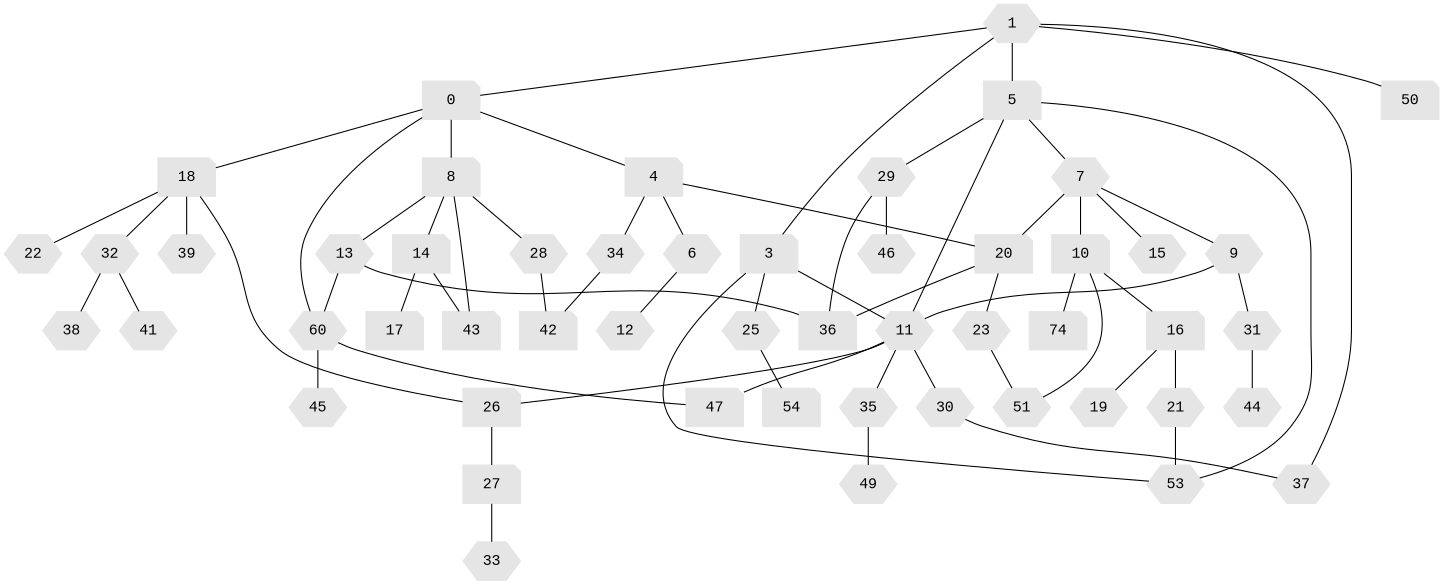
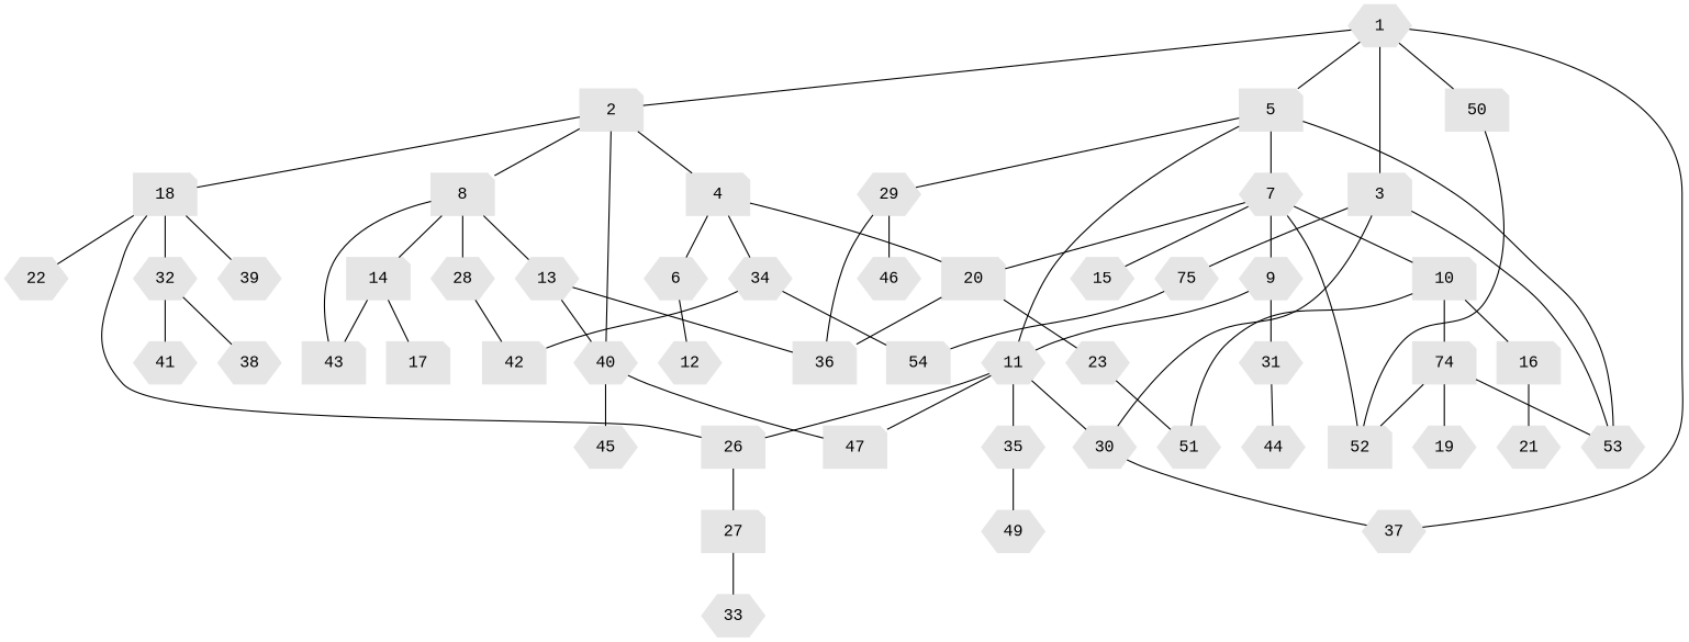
  graph {
    fontname="Liberation Mono"
    node [color=gray90 fontname="Liberation Mono" shape=hexagon style=filled]
    edge [fontname="Liberation Mono"]
-   2 [shape=note label=0]
+   2 [shape=note]
    1
    3 [shape=note]
    5 [shape=note]
    37
    50 [shape=note]
    4 [shape=note]
    8 [shape=note]
    18 [shape=note]
-   40 [label=60]
+   40
    11
-   25
+   25 [label=75]
    53
    7
    29
+   52 [shape=note]
    6
    20 [shape=note]
    34
    13
    14 [shape=note]
    28
    43 [shape=note]
    26 [shape=note]
    22
    32
    39
    47 [shape=note]
    45
    30
    35
    54 [shape=note]
    12
    36 [shape=note]
    23
    42 [shape=note]
    9
    10 [shape=note]
    15
    46
    31
    16 [shape=note]
    n43 [label=74 shape=note]
    51
    17 [shape=note]
    44
    19
    21
    27 [shape=note]
    49
    38
    41
    33
    2 -- 4
    2 -- 8
    2 -- 18
    2 -- 40
    1 -- 2
    1 -- 3
    1 -- 5
    1 -- 37
    1 -- 50
-   3 -- 11
+   3 -- 30
    3 -- 25
    3 -- 53
    5 -- 11
    5 -- 53
    5 -- 7
    5 -- 29
+   50 -- 52
    4 -- 6
    4 -- 20
    4 -- 34
    8 -- 13
    8 -- 14
    8 -- 28
    8 -- 43
    18 -- 26
    18 -- 22
    18 -- 32
    18 -- 39
    40 -- 47
    40 -- 45
    11 -- 26
    11 -- 47
    11 -- 30
    11 -- 35
    25 -- 54
+   7 -- 52
    7 -- 20
    7 -- 9
    7 -- 10
    7 -- 15
    29 -- 36
    29 -- 46
    6 -- 12
    20 -- 36
    20 -- 23
+   34 -- 54
    34 -- 42
    13 -- 40
    13 -- 36
    14 -- 43
    14 -- 17
    28 -- 42
    26 -- 27
    32 -- 38
    32 -- 41
    30 -- 37
    35 -- 49
    23 -- 51
    9 -- 11
    9 -- 31
    10 -- 16
    10 -- n43
    10 -- 51
    31 -- 44
-   16 -- 19
+   n43 -- 19
    16 -- 21
-   21 -- 53
+   n43 -- 53
+   n43 -- 52
    27 -- 33
  }
